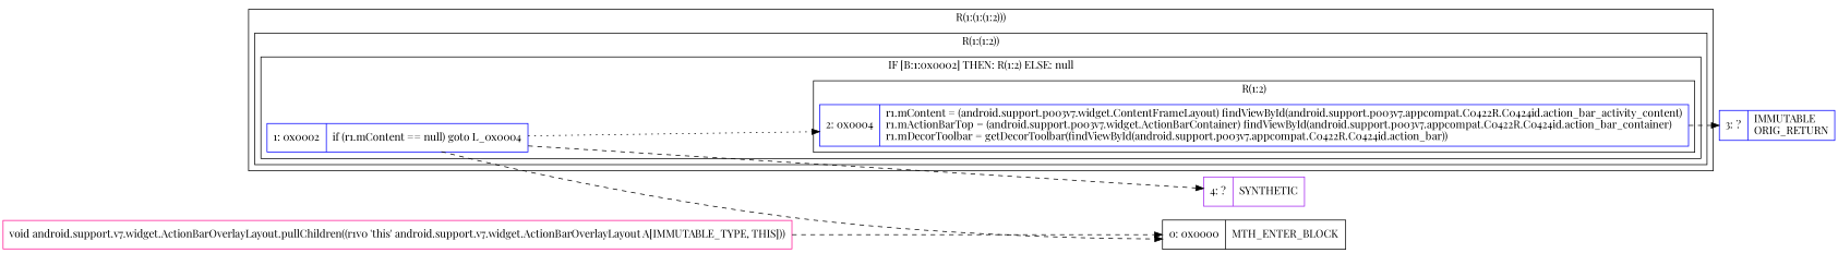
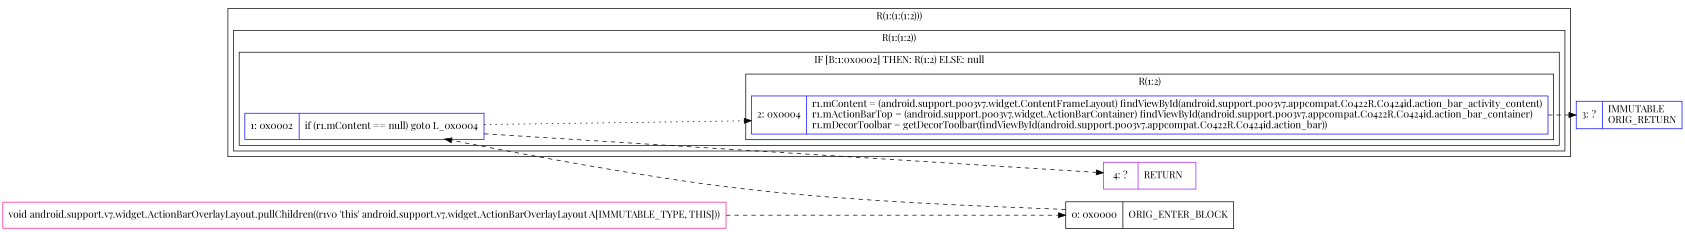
  digraph {
    fontname="Playfair Display"
    rankdir=LR
    node [color=blue fontname="Playfair Display" shape=record]
    edge [color=black fontname="Playfair Display" style=dashed]
    n1 [label="{2\:\ 0x0004|r1.mContent = (android.support.p003v7.widget.ContentFrameLayout) findViewById(android.support.p003v7.appcompat.C0422R.C0424id.action_bar_activity_content)\lr1.mActionBarTop = (android.support.p003v7.widget.ActionBarContainer) findViewById(android.support.p003v7.appcompat.C0422R.C0424id.action_bar_container)\lr1.mDecorToolbar = getDecorToolbar(findViewById(android.support.p003v7.appcompat.C0422R.C0424id.action_bar))\l}"]
    n2 [label="{1\:\ 0x0002|if (r1.mContent == null) goto L_0x0004\l}"]
    n3 [label="{3\:\ ?|IMMUTABLE\lORIG_RETURN\l}"]
-   n4 [color=purple label="{4\:\ ?|SYNTHETIC\l}"]
-   n5 [color=black label="{0\:\ 0x0000|MTH_ENTER_BLOCK\l}"]
+   n4 [color=purple label="{4\:\ ?|RETURN\l}"]
+   n5 [color=black label="{0\:\ 0x0000|ORIG_ENTER_BLOCK\l}"]
    n6 [color=deeppink label="{void android.support.v7.widget.ActionBarOverlayLayout.pullChildren((r1v0 'this' android.support.v7.widget.ActionBarOverlayLayout A[IMMUTABLE_TYPE, THIS])) }"]
    subgraph cluster_1 {
      label="R(1:(1:(1:2)))"
      subgraph cluster_2 {
        label="R(1:(1:2))"
        subgraph cluster_3 {
          label="IF [B:1:0x0002] THEN: R(1:2) ELSE: null"
          n2
          subgraph cluster_4 {
            label="R(1:2)"
            n1
          }
        }
      }
    }
    n1 -> n3
    n2 -> n1 [style=dotted]
    n2 -> n4
-   n2 -> n5
+   n5 -> n2
    n6 -> n5
  }
